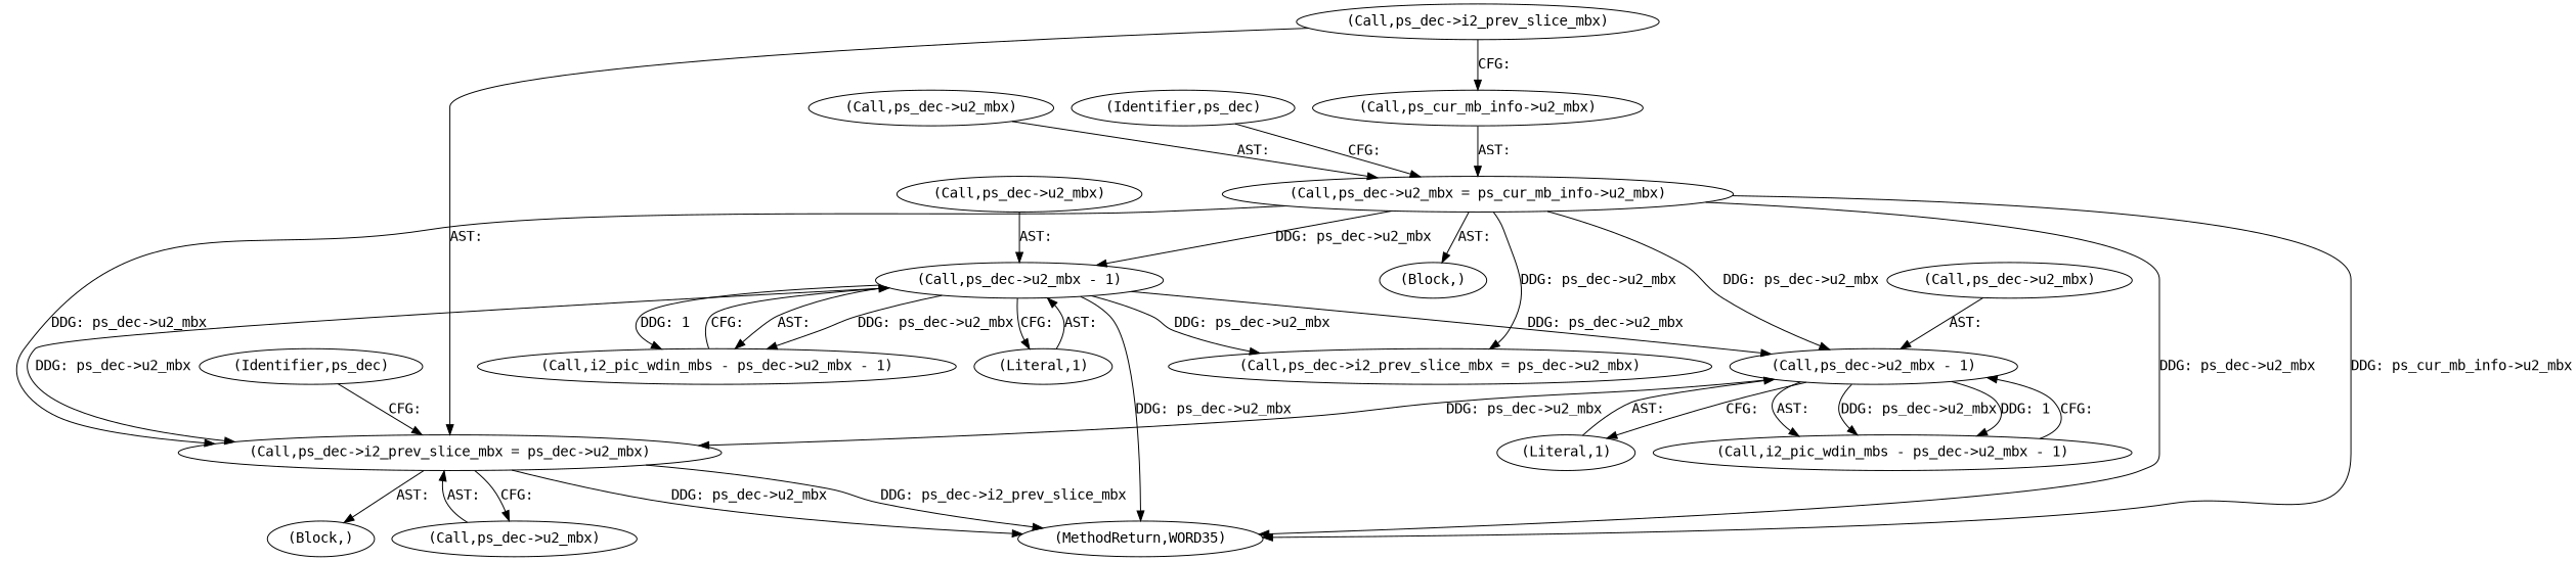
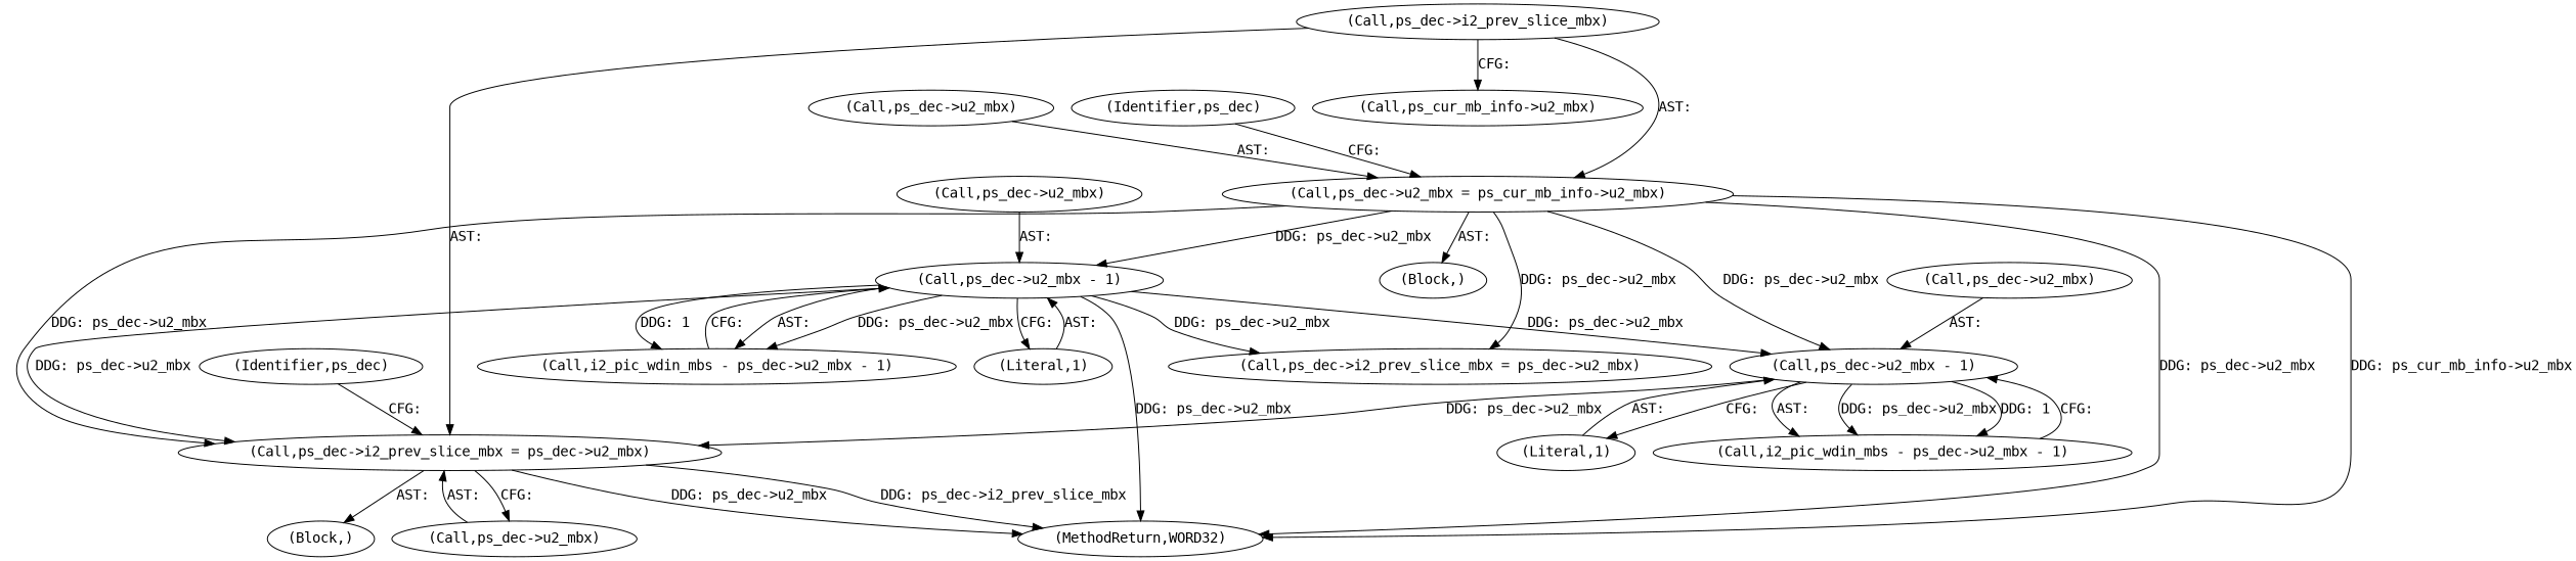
  digraph {
    fontname="DejaVu Sans Mono"
    node [fontname="DejaVu Sans Mono"]
    edge [fontname="DejaVu Sans Mono"]
    n1 [label="(Call,ps_dec->i2_prev_slice_mbx = ps_dec->u2_mbx)"]
-   n2 [label="(MethodReturn,WORD35)"]
+   n2 [label="(MethodReturn,WORD32)"]
    n3 [label="(Block,)"]
    n4 [label="(Call,ps_dec->u2_mbx)"]
    n5 [label="(Call,ps_dec->u2_mbx - 1)"]
    n6 [label="(Call,i2_pic_wdin_mbs - ps_dec->u2_mbx - 1)"]
    n7 [label="(Literal,1)"]
    n8 [label="(Call,ps_dec->u2_mbx = ps_cur_mb_info->u2_mbx)"]
    n9 [label="(Call,ps_dec->u2_mbx - 1)"]
    n10 [label="(Call,ps_dec->i2_prev_slice_mbx = ps_dec->u2_mbx)"]
    n11 [label="(Block,)"]
    n12 [label="(Literal,1)"]
    n13 [label="(Call,i2_pic_wdin_mbs - ps_dec->u2_mbx - 1)"]
    n14 [label="(Call,ps_cur_mb_info->u2_mbx)"]
    n15 [label="(Call,ps_dec->u2_mbx)"]
    n16 [label="(Identifier,ps_dec)"]
    n17 [label="(Call,ps_dec->i2_prev_slice_mbx)"]
    n18 [label="(Call,ps_dec->u2_mbx)"]
    n19 [label="(Identifier,ps_dec)"]
    n20 [label="(Call,ps_dec->u2_mbx)"]
    n1 -> n2 [label="DDG: ps_dec->u2_mbx"]
    n1 -> n2 [label="DDG: ps_dec->i2_prev_slice_mbx"]
    n1 -> n3 [label="AST: "]
    n1 -> n4 [label="CFG: "]
    n4 -> n1 [label="AST: "]
    n5 -> n1 [label="DDG: ps_dec->u2_mbx"]
    n5 -> n6 [label="AST: "]
    n5 -> n6 [label="DDG: ps_dec->u2_mbx"]
    n5 -> n6 [label="DDG: 1"]
    n5 -> n7 [label="CFG: "]
    n6 -> n5 [label="CFG: "]
    n7 -> n5 [label="AST: "]
    n8 -> n1 [label="DDG: ps_dec->u2_mbx"]
    n8 -> n2 [label="DDG: ps_cur_mb_info->u2_mbx"]
    n8 -> n2 [label="DDG: ps_dec->u2_mbx"]
    n8 -> n5 [label="DDG: ps_dec->u2_mbx"]
    n8 -> n9 [label="DDG: ps_dec->u2_mbx"]
    n8 -> n10 [label="DDG: ps_dec->u2_mbx"]
    n8 -> n11 [label="AST: "]
    n9 -> n1 [label="DDG: ps_dec->u2_mbx"]
    n9 -> n2 [label="DDG: ps_dec->u2_mbx"]
    n9 -> n5 [label="DDG: ps_dec->u2_mbx"]
    n9 -> n10 [label="DDG: ps_dec->u2_mbx"]
    n9 -> n12 [label="CFG: "]
    n9 -> n13 [label="AST: "]
    n9 -> n13 [label="DDG: ps_dec->u2_mbx"]
    n9 -> n13 [label="DDG: 1"]
    n12 -> n9 [label="AST: "]
    n13 -> n9 [label="CFG: "]
-   n14 -> n8 [label="AST: "]
+   n17 -> n8 [label="AST: "]
    n15 -> n9 [label="AST: "]
    n16 -> n1 [label="CFG: "]
    n17 -> n1 [label="AST: "]
    n17 -> n14 [label="CFG: "]
    n18 -> n8 [label="AST: "]
    n19 -> n8 [label="CFG: "]
    n20 -> n5 [label="AST: "]
  }
